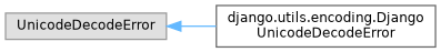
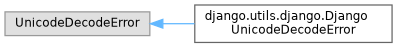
  digraph {
    rankdir=LR
    node [fontname=Helvetica fontsize=10 shape=box style=filled]
    n1 [color=grey60 fillcolor="#E0E0E0" height=0.2 label=UnicodeDecodeError width=0.4]
-   n2 [color=grey40 fillcolor=white height=0.2 label="django.utils.encoding.Django\lUnicodeDecodeError" width=0.4]
+   n2 [color=grey40 fillcolor=white height=0.2 label="django.utils.django.Django\lUnicodeDecodeError" width=0.4]
    n1 -> n2 [color=steelblue1 dir=back fontname=Helvetica fontsize=10 labelfontname=Helvetica labelfontsize=10 style=solid]
  }
